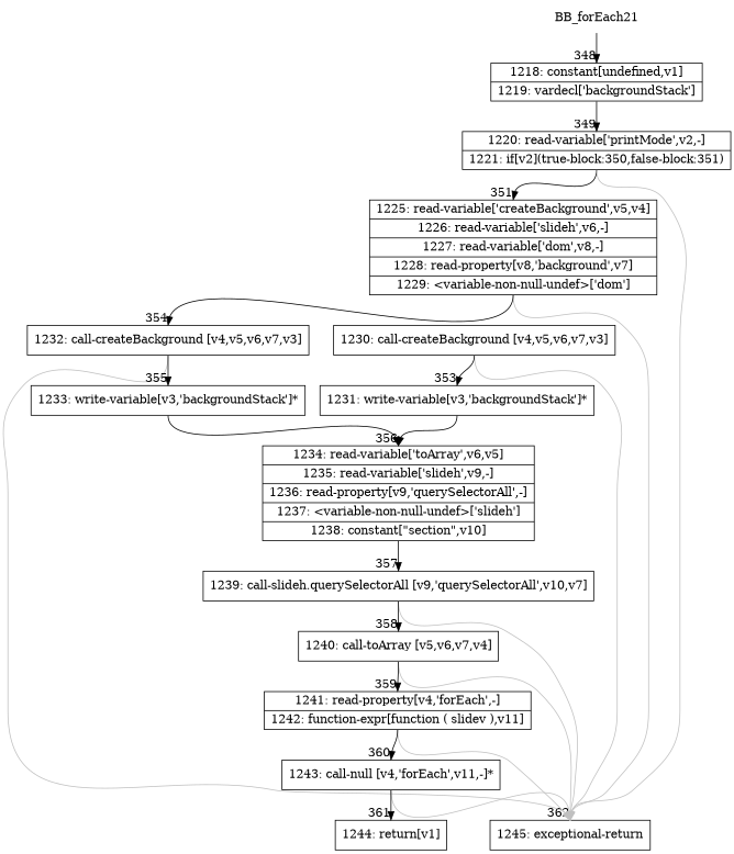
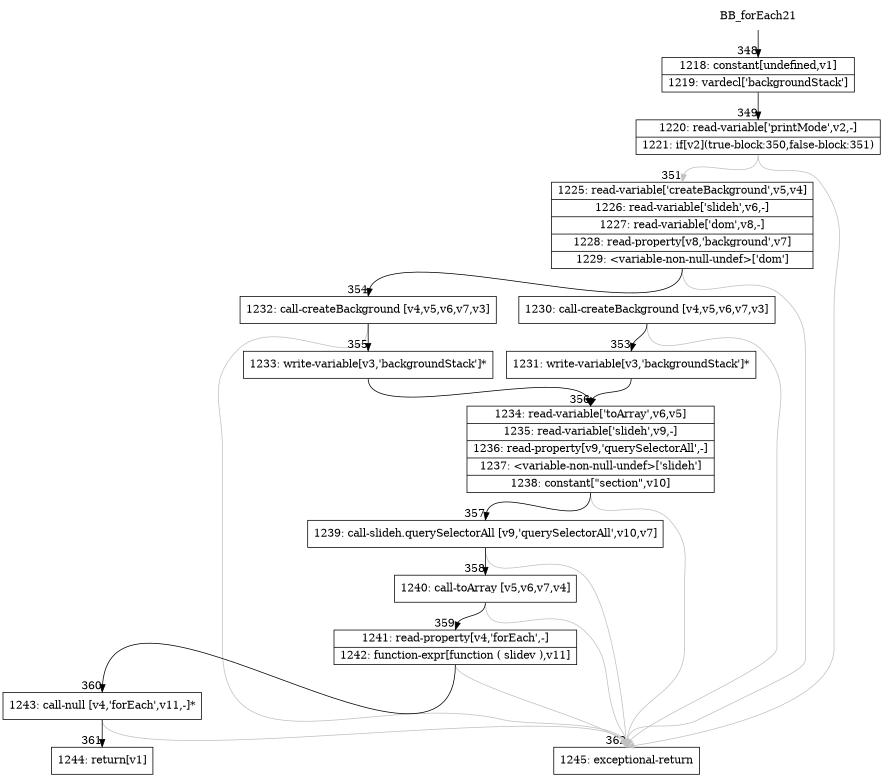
  digraph {
    rankdir=TD
    node [shape=record]
    edge [headport=n tailport=s]
    n1 [label=BB_forEach21 shape=none]
    n2 [label="{1218: constant[undefined,v1]|1219: vardecl['backgroundStack']}"]
    n3 [label="{1220: read-variable['printMode',v2,-]|1221: if[v2](true-block:350,false-block:351)}"]
    n4 [label="{1225: read-variable['createBackground',v5,v4]|1226: read-variable['slideh',v6,-]|1227: read-variable['dom',v8,-]|1228: read-property[v8,'background',v7]|1229: \<variable-non-null-undef\>['dom']}"]
    n5 [label="{1245: exceptional-return}"]
    n6 [label="{1232: call-createBackground [v4,v5,v6,v7,v3]}"]
    n7 [label="{1230: call-createBackground [v4,v5,v6,v7,v3]}"]
    n8 [label="{1231: write-variable[v3,'backgroundStack']*}"]
    n9 [label="{1233: write-variable[v3,'backgroundStack']*}"]
    n10 [label="{1234: read-variable['toArray',v6,v5]|1235: read-variable['slideh',v9,-]|1236: read-property[v9,'querySelectorAll',-]|1237: \<variable-non-null-undef\>['slideh']|1238: constant[\"section\",v10]}"]
    n11 [label="{1239: call-slideh.querySelectorAll [v9,'querySelectorAll',v10,v7]}"]
    n12 [label="{1240: call-toArray [v5,v6,v7,v4]}"]
    n13 [label="{1241: read-property[v4,'forEach',-]|1242: function-expr[function ( slidev ),v11]}"]
    n14 [label="{1243: call-null [v4,'forEach',v11,-]*}"]
    n15 [label="{1244: return[v1]}"]
    n1 -> n2 [headlabel="    348"]
    n2 -> n3 [headlabel="      349"]
-   n3 -> n4 [headlabel="      351"]
+   n3 -> n4 [headlabel="      351" color=gray]
    n3 -> n5 [color=gray headlabel="      362"]
    n4 -> n5 [color=gray]
    n4 -> n6 [headlabel="      354"]
    n6 -> n5 [color=gray]
    n6 -> n9 [headlabel="      355"]
    n7 -> n5 [color=gray]
    n7 -> n8 [headlabel="      353"]
    n8 -> n10 [headlabel="      356"]
    n9 -> n10
+   n10 -> n5 [color=gray]
    n10 -> n11 [headlabel="      357"]
    n11 -> n5 [color=gray]
    n11 -> n12 [headlabel="      358"]
    n12 -> n5 [color=gray]
    n12 -> n13 [headlabel="      359"]
    n13 -> n5 [color=gray]
    n13 -> n14 [headlabel="      360"]
    n14 -> n5 [color=gray]
    n14 -> n15 [headlabel="      361"]
  }
